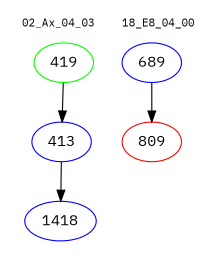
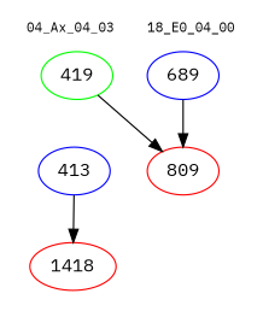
  digraph {
    fontname="IBM Plex Mono"
    node [color=blue fontname="IBM Plex Mono"]
    edge [color=black fontname="IBM Plex Mono"]
    n1 [color=green label=419]
    n2 [label=413]
-   n3 [label=1418]
+   n3 [color=red label=1418]
    n4 [label=689]
    n5 [color=red label=809]
    subgraph cluster_1 {
      color=white
      fontsize=10
-     label="02_Ax_04_03"
+     label="04_Ax_04_03"
      n1
      n2
      n3
    }
    subgraph cluster_2 {
      color=white
      fontsize=10
-     label="18_E8_04_00"
+     label="18_E0_04_00"
      n4
      n5
    }
-   n1 -> n2
+   n1 -> n5
    n2 -> n3
    n4 -> n5
  }
